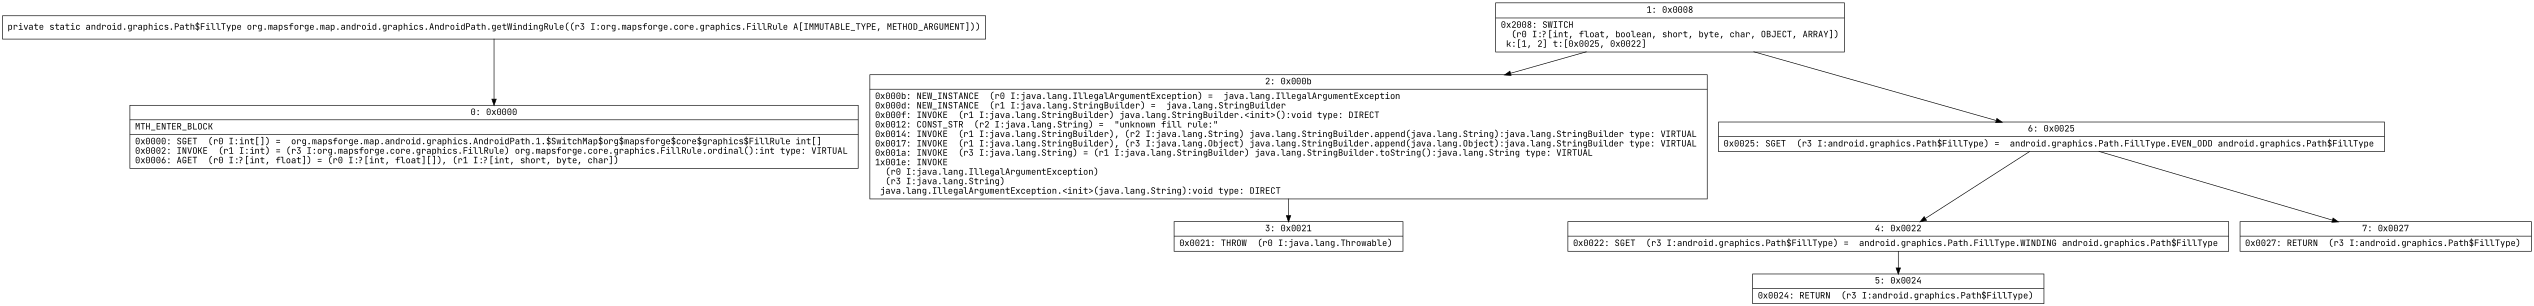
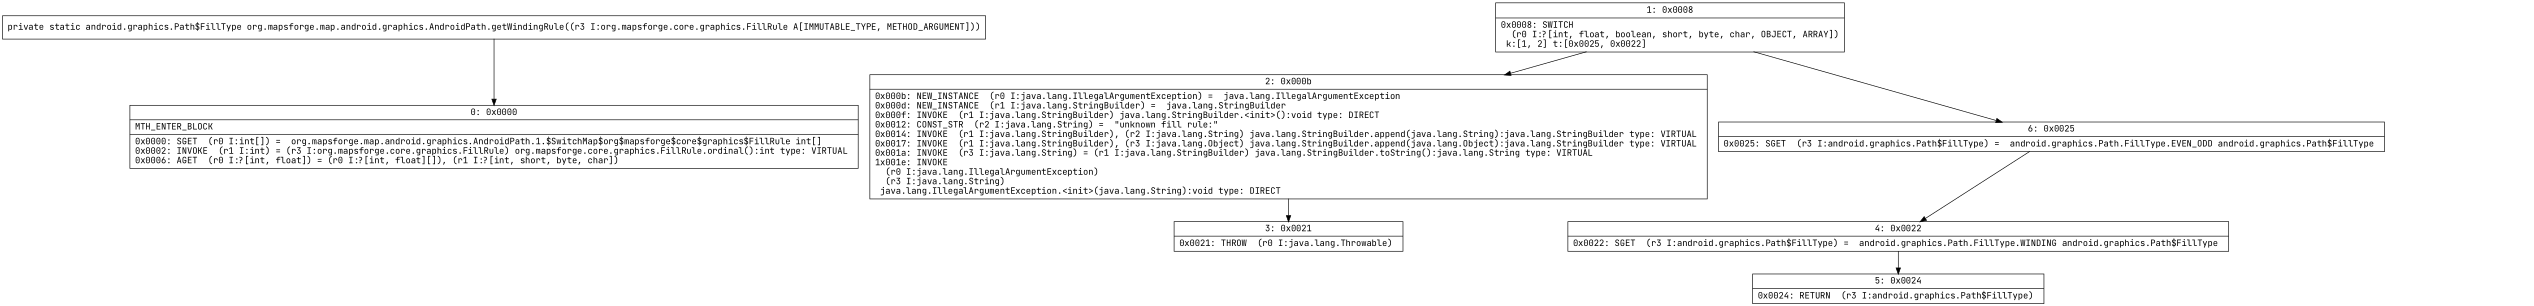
  digraph {
    fontname="JetBrains Mono"
    node [fontname="JetBrains Mono" shape=record]
    edge [fontname="JetBrains Mono"]
    n1 [label="{0\:\ 0x0000|MTH_ENTER_BLOCK\l|0x0000: SGET  (r0 I:int[]) =  org.mapsforge.map.android.graphics.AndroidPath.1.$SwitchMap$org$mapsforge$core$graphics$FillRule int[] \l0x0002: INVOKE  (r1 I:int) = (r3 I:org.mapsforge.core.graphics.FillRule) org.mapsforge.core.graphics.FillRule.ordinal():int type: VIRTUAL \l0x0006: AGET  (r0 I:?[int, float]) = (r0 I:?[int, float][]), (r1 I:?[int, short, byte, char]) \l}"]
-   n2 [label="{1\:\ 0x0008|0x2008: SWITCH  \l  (r0 I:?[int, float, boolean, short, byte, char, OBJECT, ARRAY])\l k:[1, 2] t:[0x0025, 0x0022] \l}"]
+   n2 [label="{1\:\ 0x0008|0x0008: SWITCH  \l  (r0 I:?[int, float, boolean, short, byte, char, OBJECT, ARRAY])\l k:[1, 2] t:[0x0025, 0x0022] \l}"]
    n3 [label="{2\:\ 0x000b|0x000b: NEW_INSTANCE  (r0 I:java.lang.IllegalArgumentException) =  java.lang.IllegalArgumentException \l0x000d: NEW_INSTANCE  (r1 I:java.lang.StringBuilder) =  java.lang.StringBuilder \l0x000f: INVOKE  (r1 I:java.lang.StringBuilder) java.lang.StringBuilder.\<init\>():void type: DIRECT \l0x0012: CONST_STR  (r2 I:java.lang.String) =  \"unknown fill rule:\" \l0x0014: INVOKE  (r1 I:java.lang.StringBuilder), (r2 I:java.lang.String) java.lang.StringBuilder.append(java.lang.String):java.lang.StringBuilder type: VIRTUAL \l0x0017: INVOKE  (r1 I:java.lang.StringBuilder), (r3 I:java.lang.Object) java.lang.StringBuilder.append(java.lang.Object):java.lang.StringBuilder type: VIRTUAL \l0x001a: INVOKE  (r3 I:java.lang.String) = (r1 I:java.lang.StringBuilder) java.lang.StringBuilder.toString():java.lang.String type: VIRTUAL \l1x001e: INVOKE  \l  (r0 I:java.lang.IllegalArgumentException)\l  (r3 I:java.lang.String)\l java.lang.IllegalArgumentException.\<init\>(java.lang.String):void type: DIRECT \l}"]
    n4 [label="{6\:\ 0x0025|0x0025: SGET  (r3 I:android.graphics.Path$FillType) =  android.graphics.Path.FillType.EVEN_ODD android.graphics.Path$FillType \l}"]
    n5 [label="{3\:\ 0x0021|0x0021: THROW  (r0 I:java.lang.Throwable) \l}"]
    n6 [label="{4\:\ 0x0022|0x0022: SGET  (r3 I:android.graphics.Path$FillType) =  android.graphics.Path.FillType.WINDING android.graphics.Path$FillType \l}"]
    n7 [label="{5\:\ 0x0024|0x0024: RETURN  (r3 I:android.graphics.Path$FillType) \l}"]
-   n8 [label="{7\:\ 0x0027|0x0027: RETURN  (r3 I:android.graphics.Path$FillType) \l}"]
    n9 [label="{private static android.graphics.Path$FillType org.mapsforge.map.android.graphics.AndroidPath.getWindingRule((r3 I:org.mapsforge.core.graphics.FillRule A[IMMUTABLE_TYPE, METHOD_ARGUMENT])) }"]
    n2 -> n3
    n2 -> n4
    n3 -> n5
    n4 -> n6
-   n4 -> n8
    n6 -> n7
    n9 -> n1
  }
